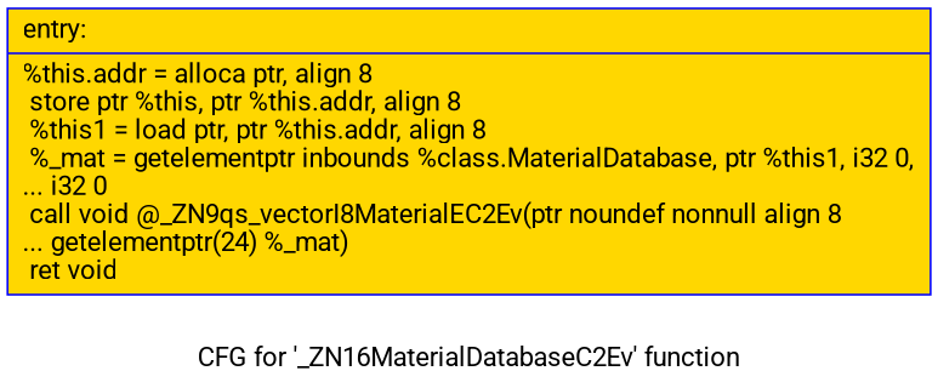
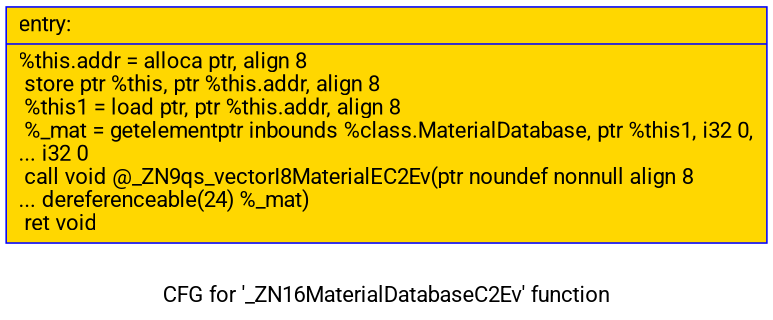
  digraph {
    label="CFG for '_ZN16MaterialDatabaseC2Ev' function"
    fontname=Roboto
-   n1 [color=blue fillcolor=gold fontname=Roboto label="{entry:\l|  %this.addr = alloca ptr, align 8\l  store ptr %this, ptr %this.addr, align 8\l  %this1 = load ptr, ptr %this.addr, align 8\l  %_mat = getelementptr inbounds %class.MaterialDatabase, ptr %this1, i32 0,\l... i32 0\l  call void @_ZN9qs_vectorI8MaterialEC2Ev(ptr noundef nonnull align 8\l... getelementptr(24) %_mat)\l  ret void\l}" shape=record style=filled]
+   n1 [color=blue fillcolor=gold fontname=Roboto label="{entry:\l|  %this.addr = alloca ptr, align 8\l  store ptr %this, ptr %this.addr, align 8\l  %this1 = load ptr, ptr %this.addr, align 8\l  %_mat = getelementptr inbounds %class.MaterialDatabase, ptr %this1, i32 0,\l... i32 0\l  call void @_ZN9qs_vectorI8MaterialEC2Ev(ptr noundef nonnull align 8\l... dereferenceable(24) %_mat)\l  ret void\l}" shape=record style=filled]
  }
